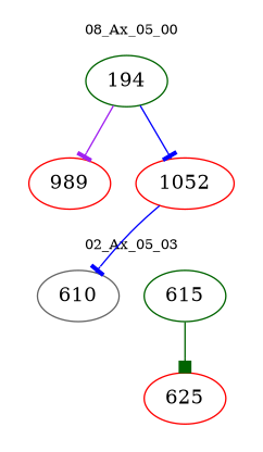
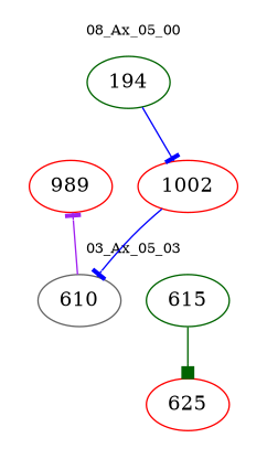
  digraph {
    node [color=red]
    edge [arrowhead=tee color=blue]
    n1 [color=darkgreen label=194]
    n2 [label=989]
-   n3 [label=1052]
+   n3 [label=1002]
    n4 [color=darkgreen label=615]
    n5 [color=gray40 label=610]
    n6 [label=625]
    subgraph cluster_1 {
      color=white
      fontsize=10
      label="08_Ax_05_00"
      n1
      n2
      n3
    }
    subgraph cluster_2 {
      color=white
      fontsize=10
-     label="02_Ax_05_03"
+     label="03_Ax_05_03"
      n4
      n5
      n6
    }
-   n1 -> n2 [color=purple]
+   n5 -> n2 [color=purple]
    n1 -> n3
    n3 -> n5
    n4 -> n6 [arrowhead=box color=darkgreen]
  }
